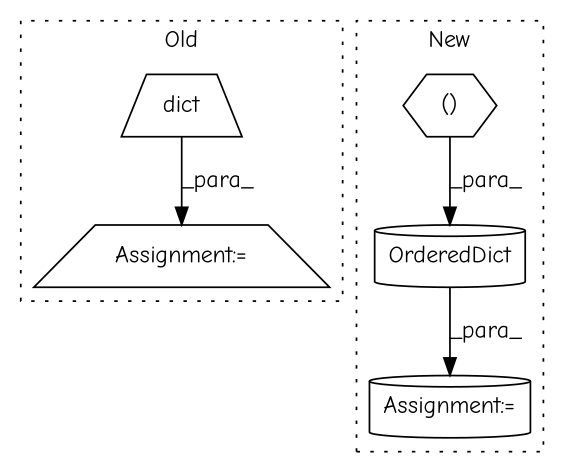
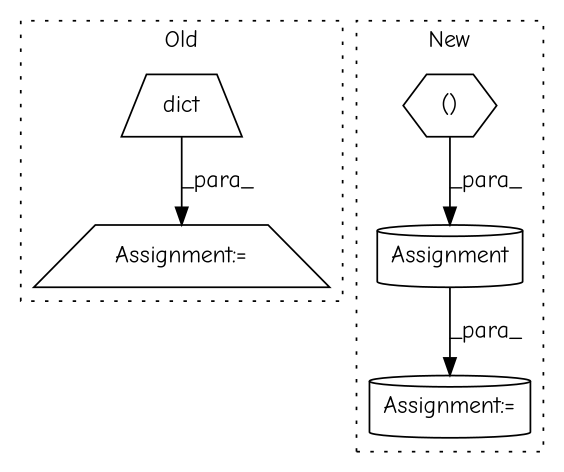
  digraph {
    fontname="Comic Neue"
    node [a=32 l=1 shape=trapezium fontname="Comic Neue"]
    edge [fontname="Comic Neue"]
    n1 [l="5,1" label=dict s="2570,2626"]
    n2 [a=7 label="Assignment:=" s=2569]
-   n3 [l="12,1" label=OrderedDict s="2596,2819" shape=cylinder]
+   n3 [l="12,1" label=Assignment s="2596,2819" shape=cylinder]
    n4 [a=106 l=26 label="()" s=2728 shape=hexagon]
    n5 [a=7 label="Assignment:=" s=2595 shape=cylinder]
    subgraph cluster_1 {
      label=Old
      style=dotted
      n1
      n2
    }
    subgraph cluster_2 {
      label=New
      style=dotted
      n3
      n4
      n5
    }
    n1 -> n2 [label=_para_]
    n3 -> n5 [label=_para_]
    n4 -> n3 [label=_para_]
  }
